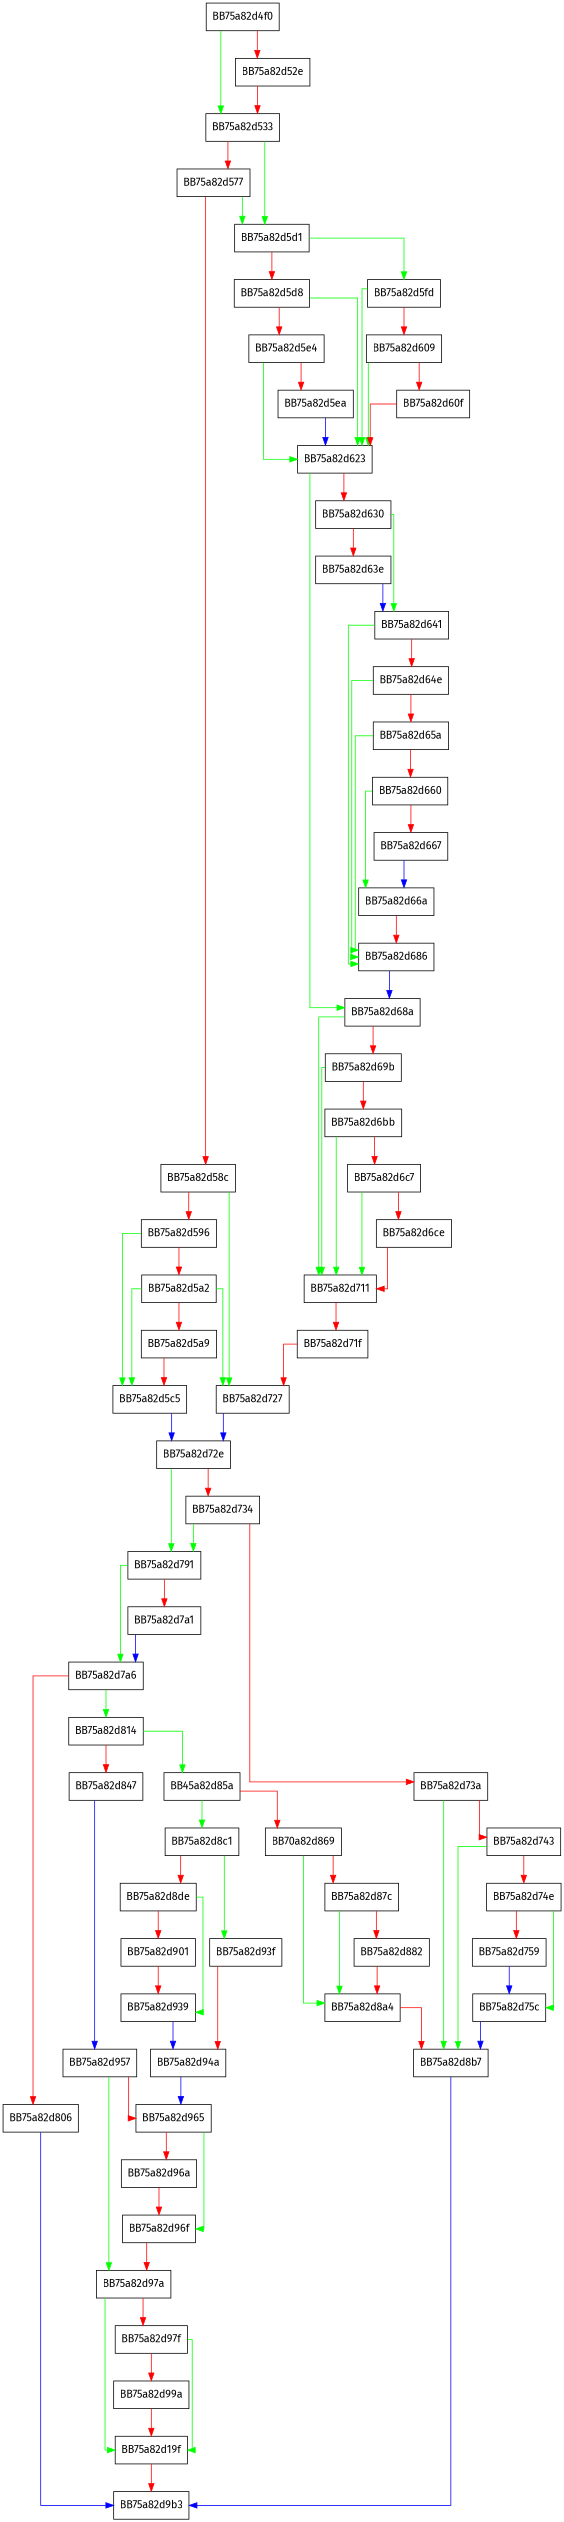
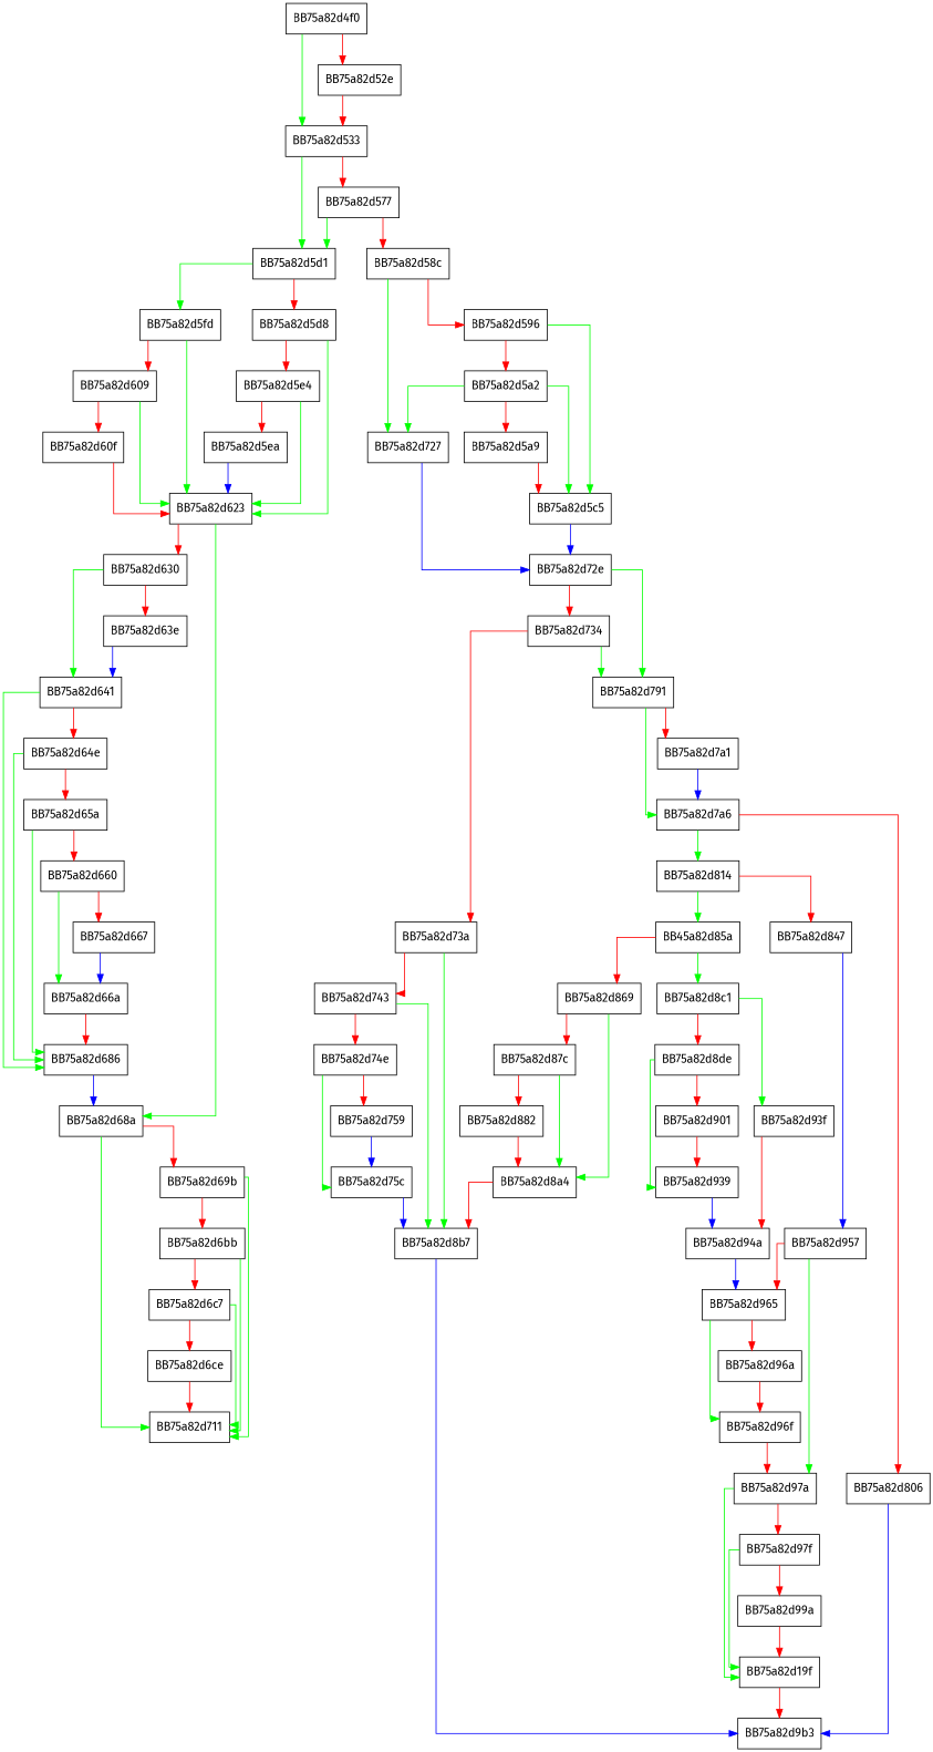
  digraph {
    fontname="Fira Sans"
    splines=ortho
    node [fontname="Fira Sans" shape=box]
    edge [color=red fontname="Fira Sans"]
    BB75a82d4f0
    BB75a82d533
    BB75a82d52e
    BB75a82d5d1
    BB75a82d577
    BB75a82d5fd
    BB75a82d5d8
    BB75a82d58c
    BB75a82d623
    BB75a82d609
    BB75a82d5e4
    BB75a82d727
    BB75a82d596
    BB75a82d72e
    BB75a82d5c5
    BB75a82d5a2
    BB75a82d791
    BB75a82d734
    BB75a82d5a9
    BB75a82d7a6
    BB75a82d7a1
    BB75a82d73a
    BB75a82d68a
    BB75a82d630
    BB75a82d60f
    BB75a82d5ea
    BB75a82d711
    BB75a82d69b
    BB75a82d641
    BB75a82d63e
-   BB75a82d71f
    BB75a82d6bb
    BB75a82d686
    BB75a82d64e
    BB75a82d65a
    BB75a82d660
    BB75a82d66a
    BB75a82d667
    BB75a82d6c7
    BB75a82d6ce
    BB75a82d814
    BB75a82d806
    BB75a82d8b7
    BB75a82d743
    BB75a82d9b3
    BB75a82d74e
    BB75a82d75c
    BB75a82d759
    n49 [label=BB45a82d85a]
    BB75a82d847
    BB75a82d8c1
-   BB75a82d869 [label=BB70a82d869]
+   BB75a82d869
    BB75a82d957
    BB75a82d93f
    BB75a82d8de
    BB75a82d8a4
    BB75a82d87c
    BB75a82d97a
    BB75a82d965
    n60 [label=BB75a82d19f]
    BB75a82d97f
    BB75a82d96f
    BB75a82d96a
    BB75a82d94a
    BB75a82d939
    BB75a82d901
    BB75a82d882
    BB75a82d99a
    BB75a82d4f0 -> BB75a82d533 [color=green]
    BB75a82d4f0 -> BB75a82d52e
    BB75a82d533 -> BB75a82d5d1 [color=green]
    BB75a82d533 -> BB75a82d577
    BB75a82d52e -> BB75a82d533
    BB75a82d5d1 -> BB75a82d5fd [color=green]
    BB75a82d5d1 -> BB75a82d5d8
    BB75a82d577 -> BB75a82d5d1 [color=green]
    BB75a82d577 -> BB75a82d58c
    BB75a82d5fd -> BB75a82d623 [color=green]
    BB75a82d5fd -> BB75a82d609
    BB75a82d5d8 -> BB75a82d623 [color=green]
    BB75a82d5d8 -> BB75a82d5e4
    BB75a82d58c -> BB75a82d727 [color=green]
    BB75a82d58c -> BB75a82d596
    BB75a82d623 -> BB75a82d68a [color=green]
    BB75a82d623 -> BB75a82d630
    BB75a82d609 -> BB75a82d623 [color=green]
    BB75a82d609 -> BB75a82d60f
    BB75a82d5e4 -> BB75a82d623 [color=green]
    BB75a82d5e4 -> BB75a82d5ea
    BB75a82d727 -> BB75a82d72e [color=blue]
    BB75a82d596 -> BB75a82d5c5 [color=green]
    BB75a82d596 -> BB75a82d5a2
    BB75a82d72e -> BB75a82d791 [color=green]
    BB75a82d72e -> BB75a82d734
    BB75a82d5c5 -> BB75a82d72e [color=blue]
    BB75a82d5a2 -> BB75a82d727 [color=green]
    BB75a82d5a2 -> BB75a82d5c5 [color=green]
    BB75a82d5a2 -> BB75a82d5a9
    BB75a82d791 -> BB75a82d7a6 [color=green]
    BB75a82d791 -> BB75a82d7a1
    BB75a82d734 -> BB75a82d791 [color=green]
    BB75a82d734 -> BB75a82d73a
    BB75a82d5a9 -> BB75a82d5c5
    BB75a82d7a6 -> BB75a82d814 [color=green]
    BB75a82d7a6 -> BB75a82d806
    BB75a82d7a1 -> BB75a82d7a6 [color=blue]
    BB75a82d73a -> BB75a82d8b7 [color=green]
    BB75a82d73a -> BB75a82d743
    BB75a82d68a -> BB75a82d711 [color=green]
    BB75a82d68a -> BB75a82d69b
    BB75a82d630 -> BB75a82d641 [color=green]
    BB75a82d630 -> BB75a82d63e
    BB75a82d60f -> BB75a82d623
    BB75a82d5ea -> BB75a82d623 [color=blue]
-   BB75a82d711 -> BB75a82d71f
    BB75a82d69b -> BB75a82d711 [color=green]
    BB75a82d69b -> BB75a82d6bb
    BB75a82d641 -> BB75a82d686 [color=green]
    BB75a82d641 -> BB75a82d64e
    BB75a82d63e -> BB75a82d641 [color=blue]
-   BB75a82d71f -> BB75a82d727
    BB75a82d6bb -> BB75a82d711 [color=green]
    BB75a82d6bb -> BB75a82d6c7
    BB75a82d686 -> BB75a82d68a [color=blue]
    BB75a82d64e -> BB75a82d686 [color=green]
    BB75a82d64e -> BB75a82d65a
    BB75a82d65a -> BB75a82d686 [color=green]
    BB75a82d65a -> BB75a82d660
    BB75a82d660 -> BB75a82d66a [color=green]
    BB75a82d660 -> BB75a82d667
    BB75a82d66a -> BB75a82d686
    BB75a82d667 -> BB75a82d66a [color=blue]
    BB75a82d6c7 -> BB75a82d711 [color=green]
    BB75a82d6c7 -> BB75a82d6ce
    BB75a82d6ce -> BB75a82d711
    BB75a82d814 -> n49 [color=green]
    BB75a82d814 -> BB75a82d847
    BB75a82d806 -> BB75a82d9b3 [color=blue]
    BB75a82d8b7 -> BB75a82d9b3 [color=blue]
    BB75a82d743 -> BB75a82d8b7 [color=green]
    BB75a82d743 -> BB75a82d74e
    BB75a82d74e -> BB75a82d75c [color=green]
    BB75a82d74e -> BB75a82d759
    BB75a82d75c -> BB75a82d8b7 [color=blue]
    BB75a82d759 -> BB75a82d75c [color=blue]
    n49 -> BB75a82d8c1 [color=green]
    n49 -> BB75a82d869
    BB75a82d847 -> BB75a82d957 [color=blue]
    BB75a82d8c1 -> BB75a82d93f [color=green]
    BB75a82d8c1 -> BB75a82d8de
    BB75a82d869 -> BB75a82d8a4 [color=green]
    BB75a82d869 -> BB75a82d87c
    BB75a82d957 -> BB75a82d97a [color=green]
    BB75a82d957 -> BB75a82d965
    BB75a82d93f -> BB75a82d94a
    BB75a82d8de -> BB75a82d939 [color=green]
    BB75a82d8de -> BB75a82d901
    BB75a82d8a4 -> BB75a82d8b7
    BB75a82d87c -> BB75a82d8a4 [color=green]
    BB75a82d87c -> BB75a82d882
    BB75a82d97a -> n60 [color=green]
    BB75a82d97a -> BB75a82d97f
    BB75a82d965 -> BB75a82d96f [color=green]
    BB75a82d965 -> BB75a82d96a
    n60 -> BB75a82d9b3
    BB75a82d97f -> n60 [color=green]
    BB75a82d97f -> BB75a82d99a
    BB75a82d96f -> BB75a82d97a
    BB75a82d96a -> BB75a82d96f
    BB75a82d94a -> BB75a82d965 [color=blue]
    BB75a82d939 -> BB75a82d94a [color=blue]
    BB75a82d901 -> BB75a82d939
    BB75a82d882 -> BB75a82d8a4
    BB75a82d99a -> n60
  }
